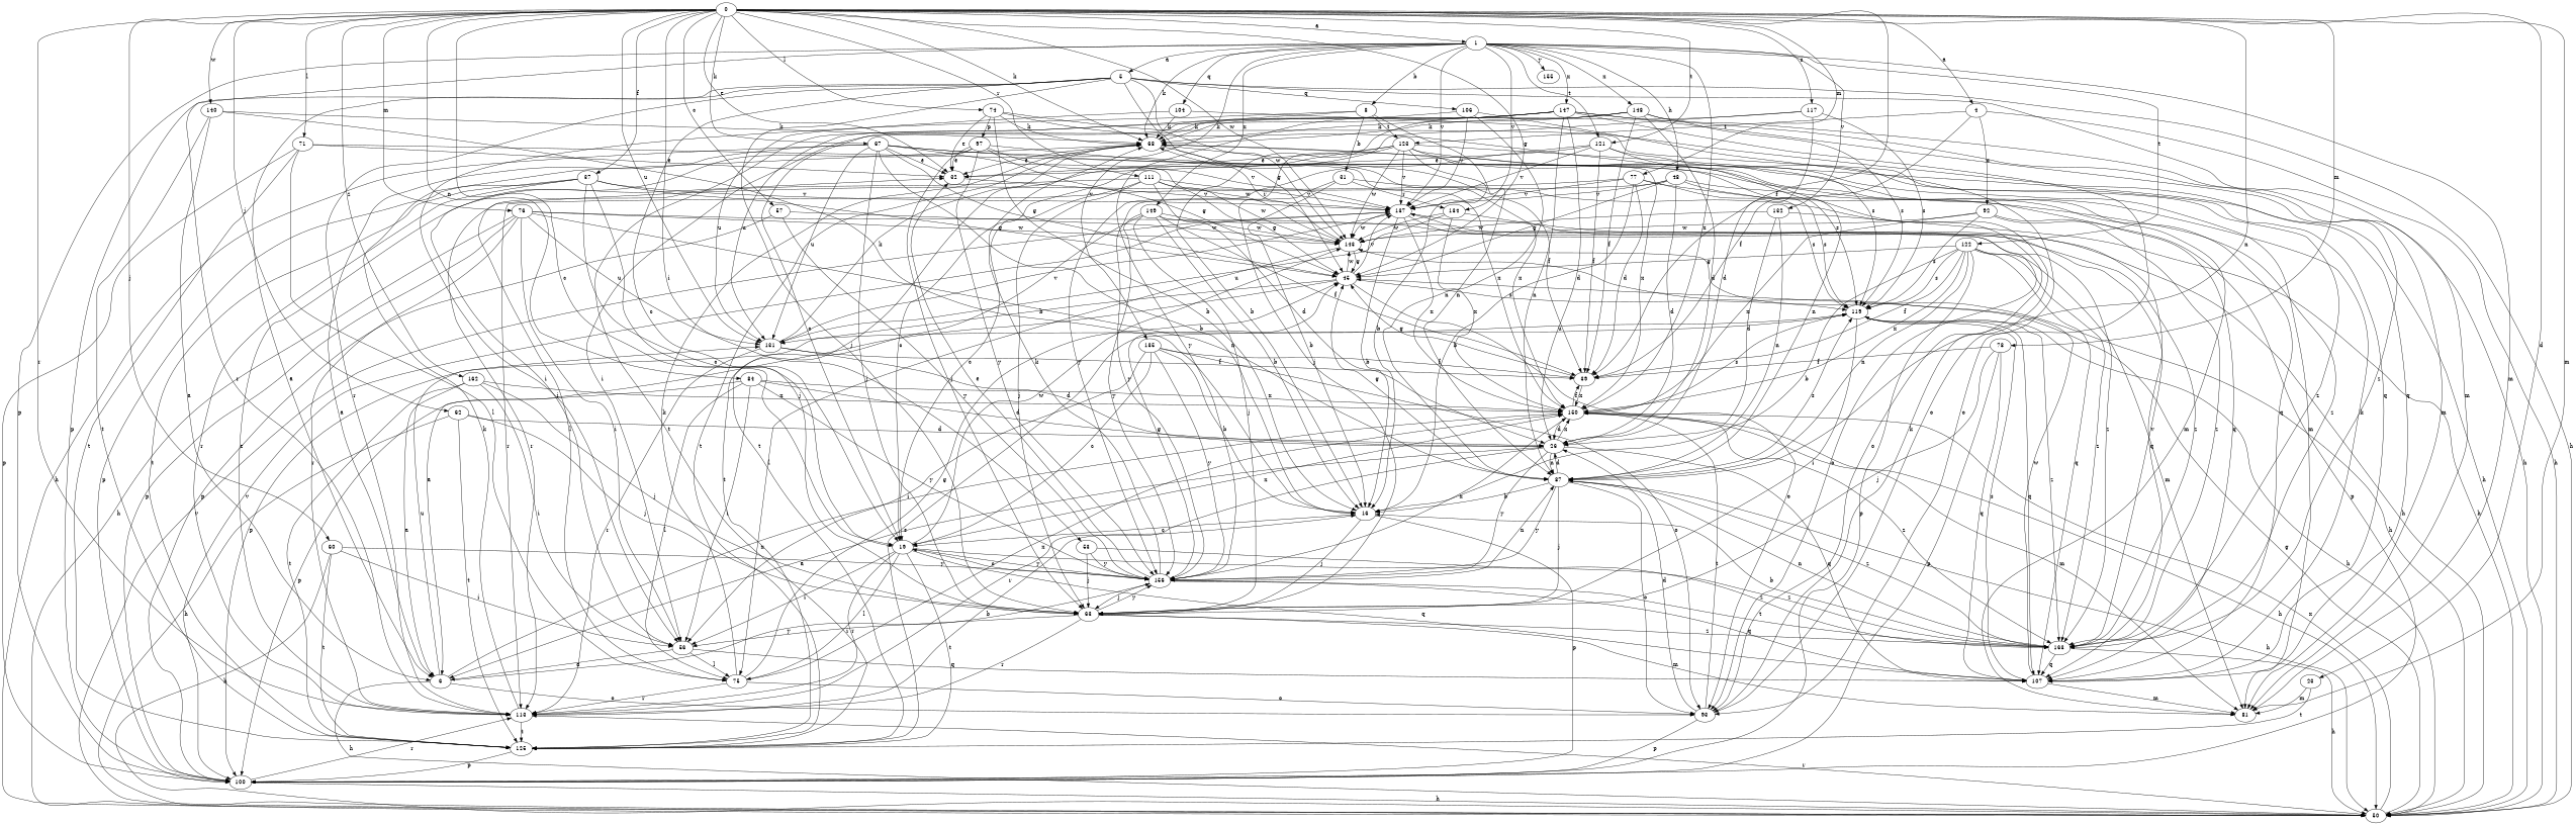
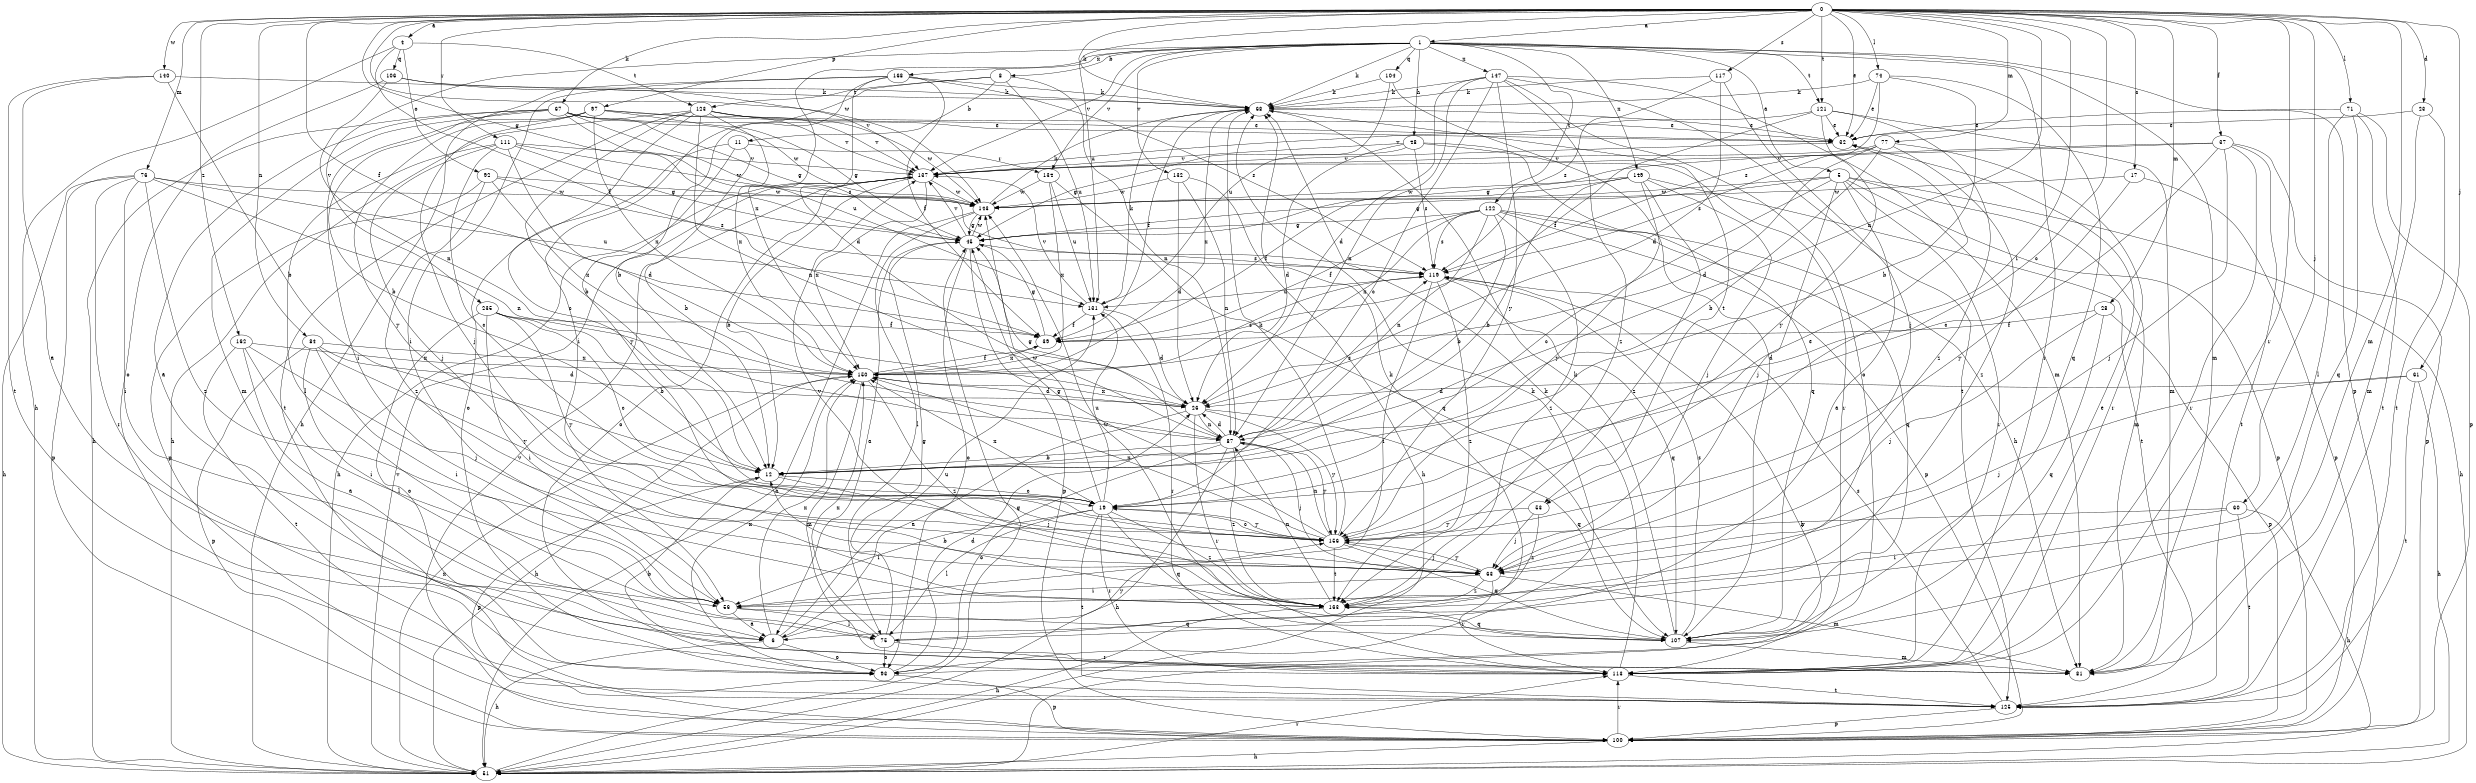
  strict digraph {
    0
    1
    4
-   17 [label=57]
+   17
    19
    23
    32
    37
    39
    45
    53
    60
-   62
+   62 [label=61]
    67
    68
    71
    74
    76
    77
-   78
+   78 [label=28]
    81
    84
    87
    97
    111
    113
    117
    121
    131
    140
    143
    162
    5
    8
    48
    100
    104
    122
    132
    134
-   135
+   135 [label=235]
    137
    147
-   148
+   148 [label=168]
    149
    150
-   155
-   51 [label=50]
+   51
    92
    123
    156
    56
    75
    107
    125
    163
    63
    6
    93
    119
    26
-   12 [label=16]
+   12
    106
-   11 [label=31]
+   11
    0 -> 1 [label=a]
    0 -> 4 [label=a]
    0 -> 17 [label=c]
    0 -> 19 [label=c]
    0 -> 23 [label=d]
    0 -> 32 [label=e]
    0 -> 37 [label=f]
    0 -> 39 [label=f]
    0 -> 45 [label=g]
    0 -> 53 [label=i]
    0 -> 60 [label=j]
    0 -> 62 [label=j]
    0 -> 67 [label=k]
    0 -> 68 [label=k]
    0 -> 71 [label=l]
    0 -> 74 [label=l]
    0 -> 76 [label=m]
    0 -> 77 [label=m]
    0 -> 78 [label=m]
    0 -> 81 [label=m]
    0 -> 84 [label=n]
    0 -> 87 [label=n]
-   74 -> 97 [label=p]
+   0 -> 97 [label=p]
    0 -> 111 [label=r]
    0 -> 113 [label=r]
    0 -> 117 [label=s]
    0 -> 121 [label=t]
    0 -> 131 [label=u]
    0 -> 140 [label=w]
    0 -> 143 [label=w]
    0 -> 162 [label=z]
    1 -> 68 [label=k]
    1 -> 81 [label=m]
    1 -> 113 [label=r]
    1 -> 121 [label=t]
    1 -> 5 [label=a]
    1 -> 8 [label=b]
    1 -> 48 [label=h]
    1 -> 100 [label=p]
    1 -> 104 [label=q]
    1 -> 122 [label=t]
    1 -> 132 [label=v]
    1 -> 134 [label=v]
    1 -> 135 [label=v]
    1 -> 137 [label=v]
    1 -> 147 [label=x]
    1 -> 148 [label=x]
    1 -> 149 [label=x]
    1 -> 150 [label=x]
-   1 -> 155 [label=y]
    4 -> 39 [label=f]
    4 -> 51 [label=h]
    4 -> 92 [label=o]
    4 -> 123 [label=t]
    17 -> 143 [label=w]
    17 -> 100 [label=p]
    17 -> 156 [label=y]
    19 -> 113 [label=r]
+   19 -> 131 [label=u]
    19 -> 143 [label=w]
    19 -> 150 [label=x]
    19 -> 156 [label=y]
    19 -> 56 [label=i]
    19 -> 75 [label=l]
    19 -> 107 [label=q]
    19 -> 125 [label=t]
    19 -> 163 [label=z]
+   23 -> 32 [label=e]
    23 -> 81 [label=m]
    23 -> 125 [label=t]
    32 -> 137 [label=v]
    37 -> 19 [label=c]
    37 -> 45 [label=g]
    37 -> 113 [label=r]
    37 -> 100 [label=p]
    37 -> 137 [label=v]
    37 -> 125 [label=t]
    37 -> 63 [label=j]
    39 -> 45 [label=g]
    39 -> 150 [label=x]
    45 -> 143 [label=w]
    45 -> 100 [label=p]
    45 -> 137 [label=v]
    45 -> 6 [label=a]
    45 -> 93 [label=o]
    45 -> 119 [label=s]
    53 -> 156 [label=y]
    53 -> 163 [label=z]
    53 -> 63 [label=j]
    60 -> 51 [label=h]
    60 -> 156 [label=y]
    60 -> 56 [label=i]
    60 -> 125 [label=t]
    62 -> 51 [label=h]
    62 -> 125 [label=t]
    62 -> 63 [label=j]
    62 -> 26 [label=d]
    67 -> 32 [label=e]
    67 -> 45 [label=g]
    67 -> 81 [label=m]
    67 -> 131 [label=u]
    67 -> 143 [label=w]
    67 -> 51 [label=h]
-   67 -> 63 [label=j]
    67 -> 6 [label=a]
    67 -> 119 [label=s]
    67 -> 12 [label=b]
    68 -> 32 [label=e]
    68 -> 39 [label=f]
    68 -> 150 [label=x]
-   68 -> 125 [label=t]
+   68 -> 53 [label=t]
    71 -> 32 [label=e]
    71 -> 100 [label=p]
    71 -> 75 [label=l]
    71 -> 107 [label=q]
    71 -> 125 [label=t]
    74 -> 32 [label=e]
    74 -> 68 [label=k]
    74 -> 107 [label=q]
    74 -> 119 [label=s]
    74 -> 12 [label=b]
    76 -> 87 [label=n]
    76 -> 113 [label=r]
    76 -> 131 [label=u]
    76 -> 143 [label=w]
    76 -> 100 [label=p]
    76 -> 51 [label=h]
    76 -> 56 [label=i]
    76 -> 163 [label=z]
    77 -> 113 [label=r]
    77 -> 137 [label=v]
    77 -> 163 [label=z]
    77 -> 119 [label=s]
-   77 -> 39 [label=d]
+   77 -> 26 [label=d]
    77 -> 12 [label=b]
    78 -> 39 [label=f]
    78 -> 100 [label=p]
    78 -> 107 [label=q]
    78 -> 63 [label=j]
    84 -> 100 [label=p]
    84 -> 150 [label=x]
    84 -> 156 [label=y]
    84 -> 56 [label=i]
    84 -> 75 [label=l]
    84 -> 26 [label=d]
    87 -> 45 [label=g]
    87 -> 51 [label=h]
    87 -> 156 [label=y]
    87 -> 163 [label=z]
    87 -> 63 [label=j]
    87 -> 93 [label=o]
    87 -> 119 [label=s]
    87 -> 26 [label=d]
    87 -> 12 [label=b]
    97 -> 32 [label=e]
    97 -> 45 [label=g]
    97 -> 137 [label=v]
    97 -> 150 [label=x]
    97 -> 156 [label=y]
    97 -> 56 [label=i]
    97 -> 63 [label=j]
    111 -> 19 [label=c]
    111 -> 45 [label=g]
    111 -> 143 [label=w]
    111 -> 137 [label=v]
    111 -> 75 [label=l]
    111 -> 63 [label=j]
    111 -> 26 [label=d]
    113 -> 32 [label=e]
    113 -> 68 [label=k]
    113 -> 125 [label=t]
    113 -> 12 [label=b]
    117 -> 68 [label=k]
    117 -> 63 [label=j]
    117 -> 119 [label=s]
    117 -> 26 [label=d]
    121 -> 32 [label=e]
    121 -> 39 [label=f]
    121 -> 81 [label=m]
    121 -> 137 [label=v]
    121 -> 156 [label=y]
    121 -> 163 [label=z]
    131 -> 39 [label=f]
    131 -> 68 [label=k]
    131 -> 113 [label=r]
    131 -> 137 [label=v]
    131 -> 26 [label=d]
    140 -> 68 [label=k]
    140 -> 125 [label=t]
    140 -> 6 [label=a]
    140 -> 12 [label=b]
    143 -> 45 [label=g]
-   143 -> 68 [label=r]
+   143 -> 68 [label=k]
    143 -> 51 [label=h]
    143 -> 75 [label=l]
    162 -> 150 [label=x]
    162 -> 56 [label=i]
    162 -> 125 [label=t]
    162 -> 63 [label=j]
    162 -> 6 [label=a]
    5 -> 19 [label=c]
    5 -> 45 [label=g]
    5 -> 81 [label=m]
    5 -> 113 [label=r]
    5 -> 143 [label=w]
    5 -> 100 [label=p]
    5 -> 51 [label=h]
    5 -> 63 [label=j]
    5 -> 6 [label=a]
-   5 -> 106 [label=q]
+   4 -> 106 [label=q]
    8 -> 87 [label=n]
    8 -> 131 [label=u]
    8 -> 123 [label=t]
    8 -> 56 [label=i]
    8 -> 11 [label=b]
    48 -> 45 [label=g]
    48 -> 113 [label=r]
    48 -> 137 [label=v]
    48 -> 107 [label=q]
    48 -> 119 [label=s]
    48 -> 26 [label=d]
    100 -> 113 [label=r]
    100 -> 51 [label=h]
    104 -> 68 [label=k]
    104 -> 131 [label=u]
-   104 -> 107 [label=q]
+   104 -> 107 [label=d]
    122 -> 39 [label=f]
    122 -> 45 [label=g]
-   122 -> 81 [label=m]
+   122 -> 81 [label=h]
    122 -> 87 [label=n]
    122 -> 100 [label=p]
    122 -> 150 [label=x]
    122 -> 107 [label=q]
    122 -> 163 [label=z]
    122 -> 119 [label=s]
    122 -> 12 [label=b]
    132 -> 87 [label=n]
    132 -> 143 [label=w]
    132 -> 51 [label=h]
    132 -> 26 [label=d]
    134 -> 131 [label=u]
    134 -> 143 [label=w]
    134 -> 150 [label=x]
    134 -> 107 [label=q]
    135 -> 19 [label=c]
    135 -> 39 [label=f]
    135 -> 156 [label=y]
    135 -> 56 [label=i]
    135 -> 93 [label=o]
    135 -> 12 [label=b]
    137 -> 143 [label=w]
    137 -> 100 [label=v]
    137 -> 150 [label=x]
    137 -> 51 [label=h]
    137 -> 93 [label=o]
    137 -> 12 [label=b]
    147 -> 19 [label=c]
    147 -> 68 [label=k]
    147 -> 81 [label=m]
    147 -> 87 [label=n]
    147 -> 156 [label=y]
    147 -> 125 [label=t]
    147 -> 163 [label=z]
    147 -> 93 [label=o]
    147 -> 26 [label=d]
    148 -> 39 [label=f]
    148 -> 68 [label=k]
    148 -> 51 [label=h]
    148 -> 56 [label=i]
    148 -> 119 [label=s]
    148 -> 26 [label=d]
    148 -> 12 [label=b]
    149 -> 39 [label=f]
    149 -> 143 [label=w]
    149 -> 156 [label=y]
    149 -> 125 [label=t]
    149 -> 163 [label=z]
    149 -> 63 [label=j]
    149 -> 12 [label=b]
    150 -> 39 [label=f]
    150 -> 81 [label=m]
    150 -> 51 [label=h]
    150 -> 163 [label=z]
    150 -> 119 [label=s]
    150 -> 26 [label=d]
    51 -> 45 [label=g]
    51 -> 113 [label=r]
    51 -> 137 [label=v]
    51 -> 150 [label=x]
    92 -> 143 [label=w]
    92 -> 100 [label=p]
    92 -> 150 [label=x]
    92 -> 163 [label=z]
    92 -> 119 [label=s]
    123 -> 19 [label=c]
    123 -> 32 [label=e]
    123 -> 87 [label=n]
    123 -> 143 [label=w]
    123 -> 137 [label=v]
    123 -> 150 [label=x]
    123 -> 51 [label=h]
    123 -> 125 [label=t]
    123 -> 12 [label=b]
    156 -> 19 [label=c]
    156 -> 32 [label=e]
    156 -> 45 [label=g]
    156 -> 68 [label=k]
    156 -> 87 [label=n]
    156 -> 150 [label=x]
    156 -> 107 [label=q]
    156 -> 163 [label=t]
    156 -> 63 [label=j]
    56 -> 75 [label=l]
    56 -> 107 [label=q]
    56 -> 6 [label=a]
    75 -> 45 [label=g]
    75 -> 68 [label=k]
    75 -> 113 [label=r]
    75 -> 150 [label=x]
    75 -> 93 [label=o]
    107 -> 68 [label=k]
    107 -> 81 [label=m]
    107 -> 143 [label=w]
    107 -> 119 [label=s]
    125 -> 100 [label=p]
    125 -> 119 [label=s]
    163 -> 87 [label=n]
    163 -> 137 [label=v]
    163 -> 51 [label=h]
    163 -> 107 [label=q]
    163 -> 12 [label=b]
    63 -> 81 [label=m]
    63 -> 113 [label=r]
    63 -> 156 [label=y]
    63 -> 56 [label=i]
    63 -> 163 [label=z]
    6 -> 131 [label=u]
    6 -> 150 [label=x]
    6 -> 51 [label=h]
    6 -> 156 [label=y]
    6 -> 93 [label=o]
    93 -> 68 [label=k]
    93 -> 100 [label=p]
-   93 -> 150 [label=t]
+   93 -> 150 [label=x]
    93 -> 26 [label=d]
    119 -> 131 [label=u]
    119 -> 51 [label=h]
-   119 -> 63 [label=i]
+   119 -> 56 [label=i]
    119 -> 107 [label=q]
    119 -> 163 [label=z]
    26 -> 87 [label=n]
    26 -> 113 [label=r]
    26 -> 150 [label=x]
    26 -> 156 [label=y]
    26 -> 107 [label=q]
    26 -> 6 [label=a]
    12 -> 19 [label=c]
    12 -> 100 [label=p]
    12 -> 63 [label=j]
    106 -> 68 [label=k]
    106 -> 87 [label=n]
    106 -> 137 [label=v]
    106 -> 93 [label=o]
    11 -> 134 [label=r]
    11 -> 156 [label=y]
    11 -> 93 [label=o]
    11 -> 12 [label=b]
  }
